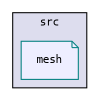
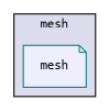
  digraph {
    compound=true
    fontname="DejaVu Sans Mono"
    n1 [fillcolor="#eeeeff" fontname="DejaVu Sans Mono" fontsize=10 label=mesh pencolor=black shape=note style=filled color=teal]
    subgraph cluster_1 {
      bgcolor="#ddddee"
      fontsize=10
-     label=src
+     label=mesh
      pencolor=black
      n1
    }
  }
